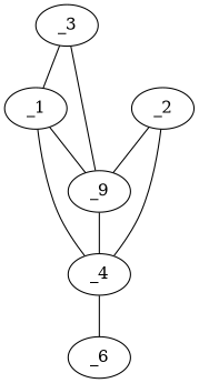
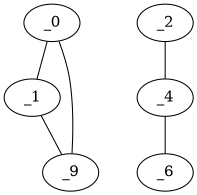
  graph {
    node [y=41]
    edge [valence=1]
-   _0 [x=2 label=_3]
+   _0 [x=2]
    _1 [x=11 y=49]
    n3 [label=_9 x=74 y=29]
    _4 [x=120 y=49]
    _2 [x=69 y=43]
    _6 [x=127]
    _0 -- _1
    _0 -- n3
    _1 -- n3 [valence=2]
-   _1 -- _4
-   n3 -- _4 [valence=2]
    _4 -- _6
-   _2 -- n3
    _2 -- _4 [valence=2]
  }
